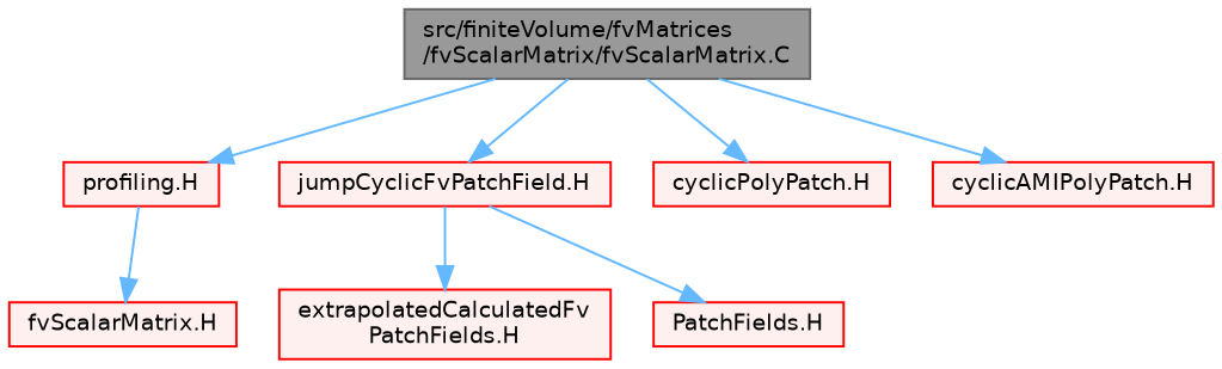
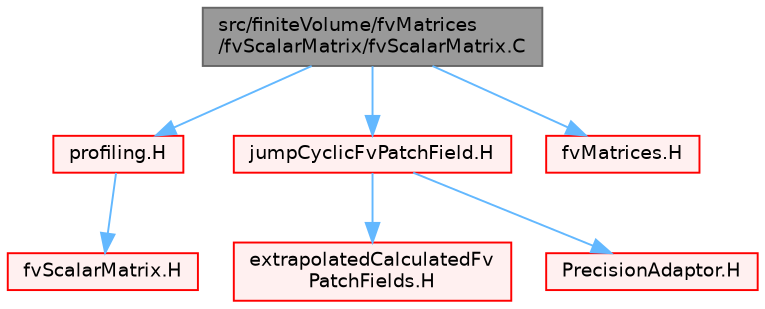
  digraph {
    node [color=red fillcolor="#FFF0F0" fontname=Helvetica fontsize=10 shape=box style=filled]
    edge [color=steelblue1 fontname=Helvetica fontsize=10 labelfontname=Helvetica labelfontsize=10 style=solid]
    n1 [color=gray40 fillcolor=grey60 fontcolor=black height=0.2 label="src/finiteVolume/fvMatrices\l/fvScalarMatrix/fvScalarMatrix.C" width=0.4]
    n2 [height=0.2 label="profiling.H" width=0.4]
    n3 [height=0.2 label="jumpCyclicFvPatchField.H" width=0.4]
-   n4 [height=0.2 label="cyclicPolyPatch.H" width=0.4]
-   n5 [height=0.2 label="cyclicAMIPolyPatch.H" width=0.4]
+   n4 [height=0.2 label="fvMatrices.H" width=0.4]
    n6 [height=0.2 label="fvScalarMatrix.H" width=0.4]
    n7 [height=0.2 label="extrapolatedCalculatedFv\lPatchFields.H" width=0.4]
-   n8 [height=0.2 label="PatchFields.H" width=0.4]
+   n8 [height=0.2 label="PrecisionAdaptor.H" width=0.4]
    n1 -> n2
    n1 -> n3
    n1 -> n4
-   n1 -> n5
    n2 -> n6
    n3 -> n7
    n3 -> n8
  }
